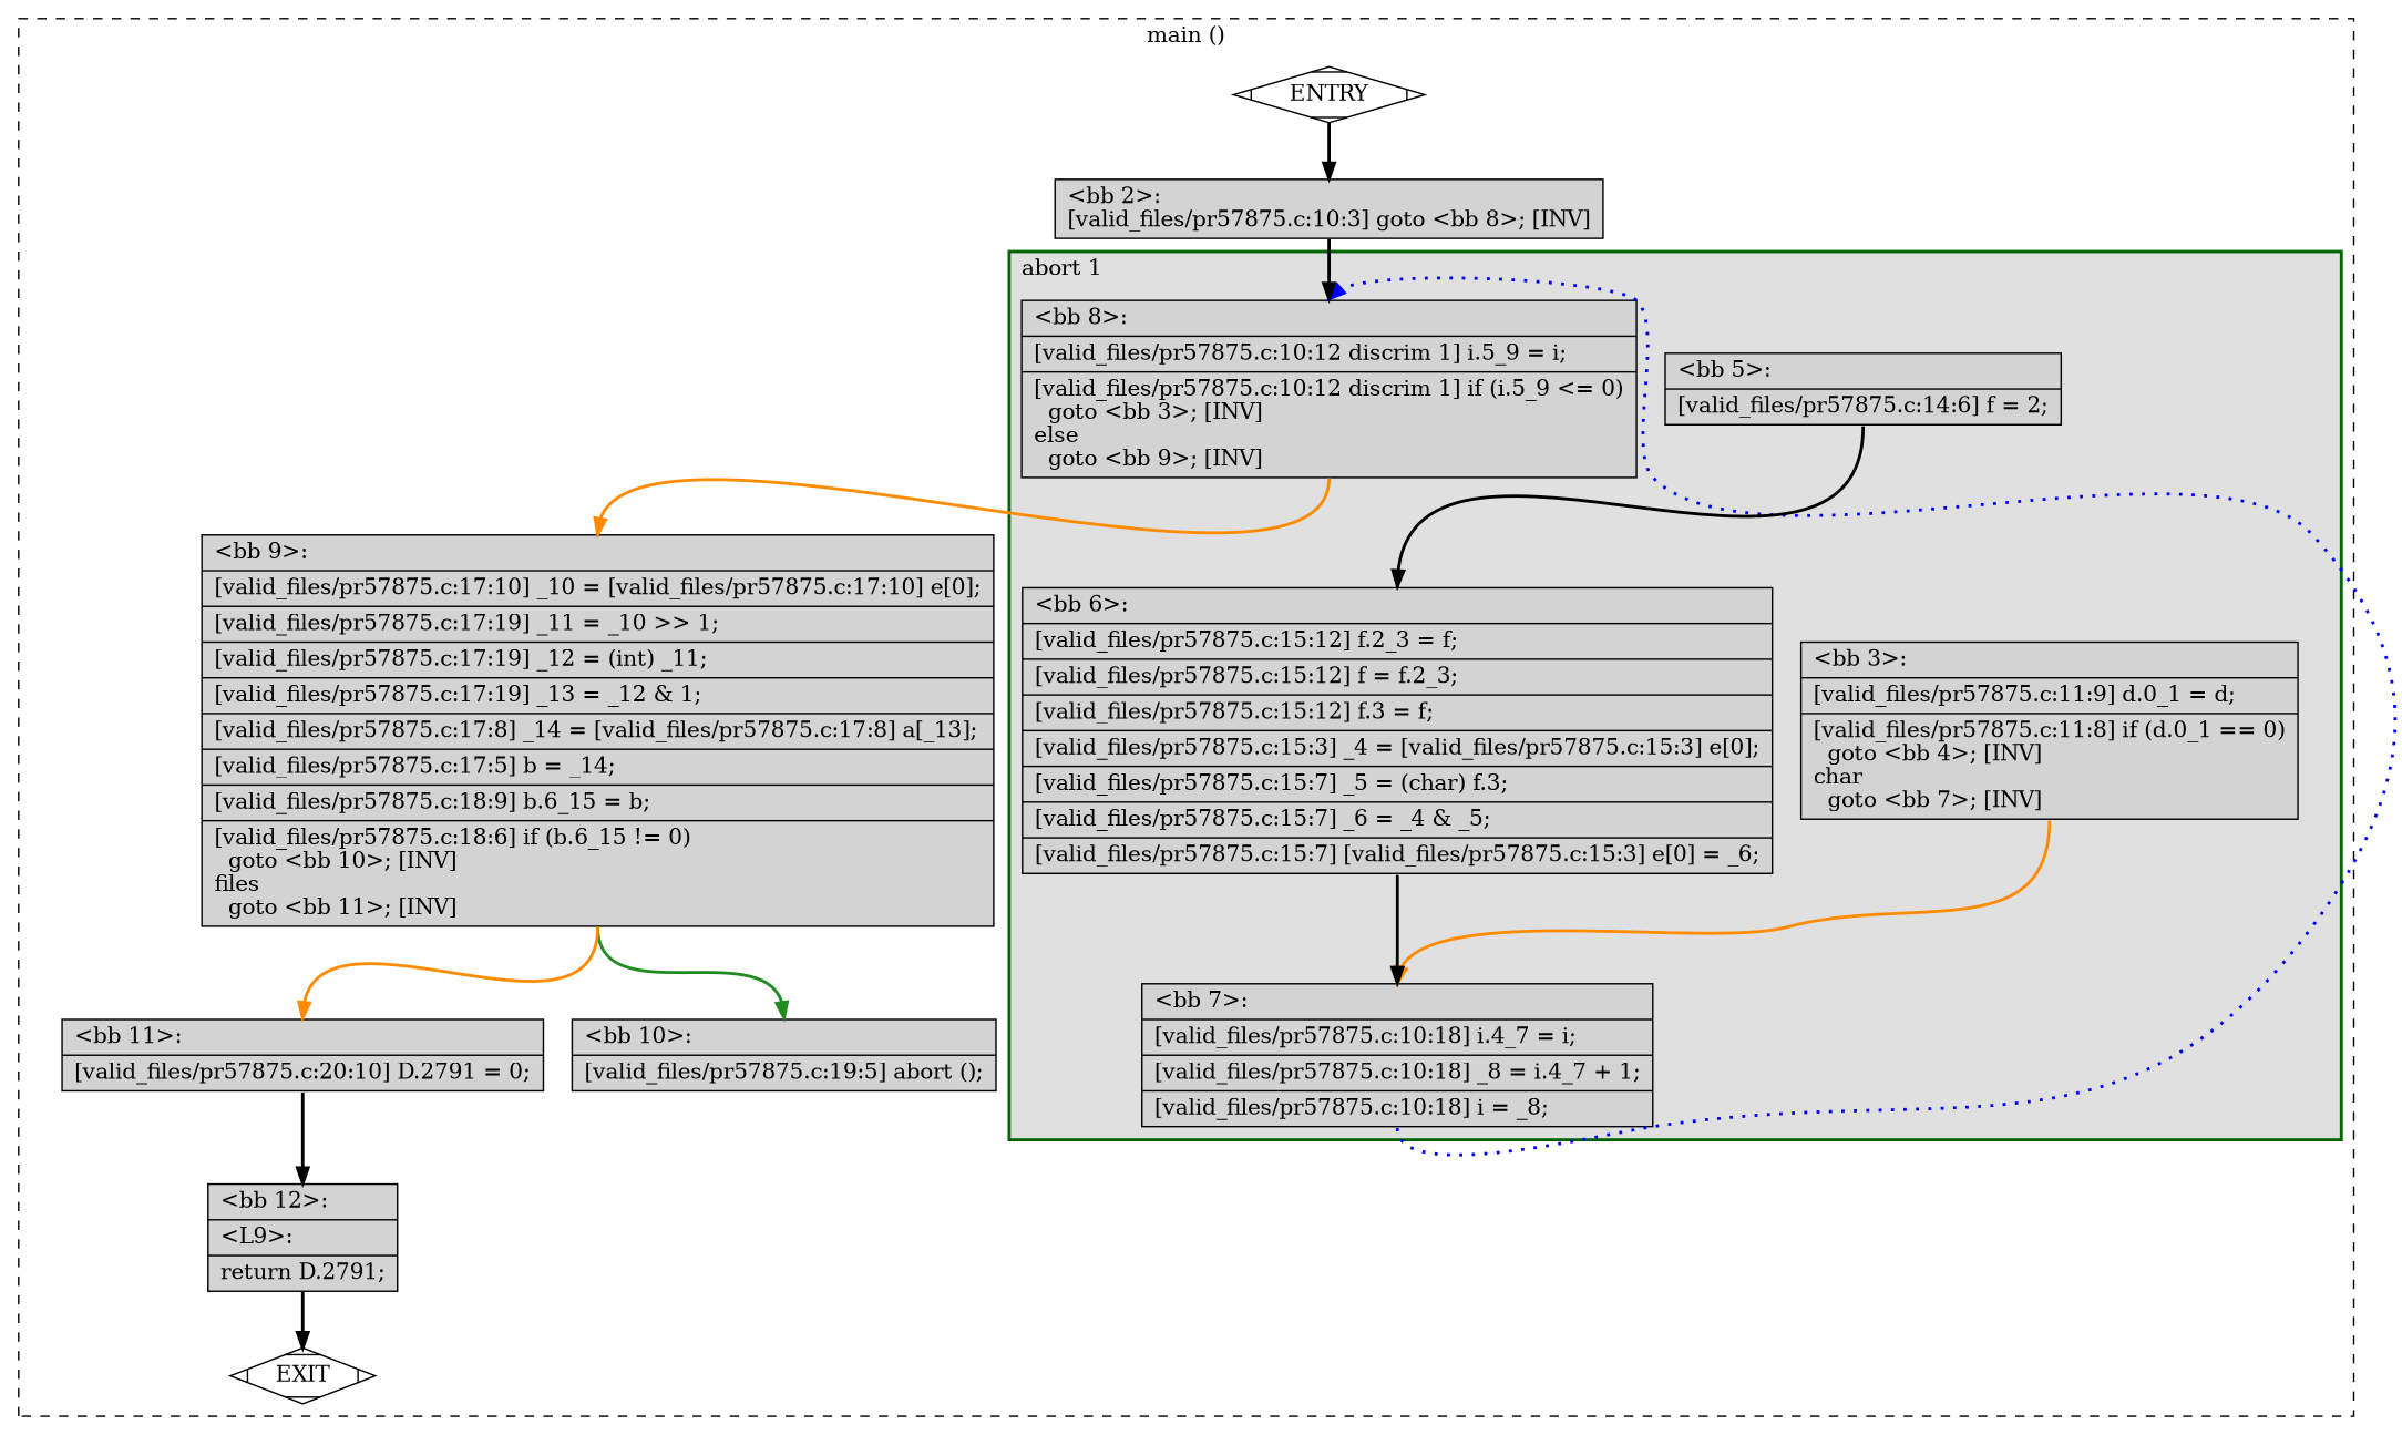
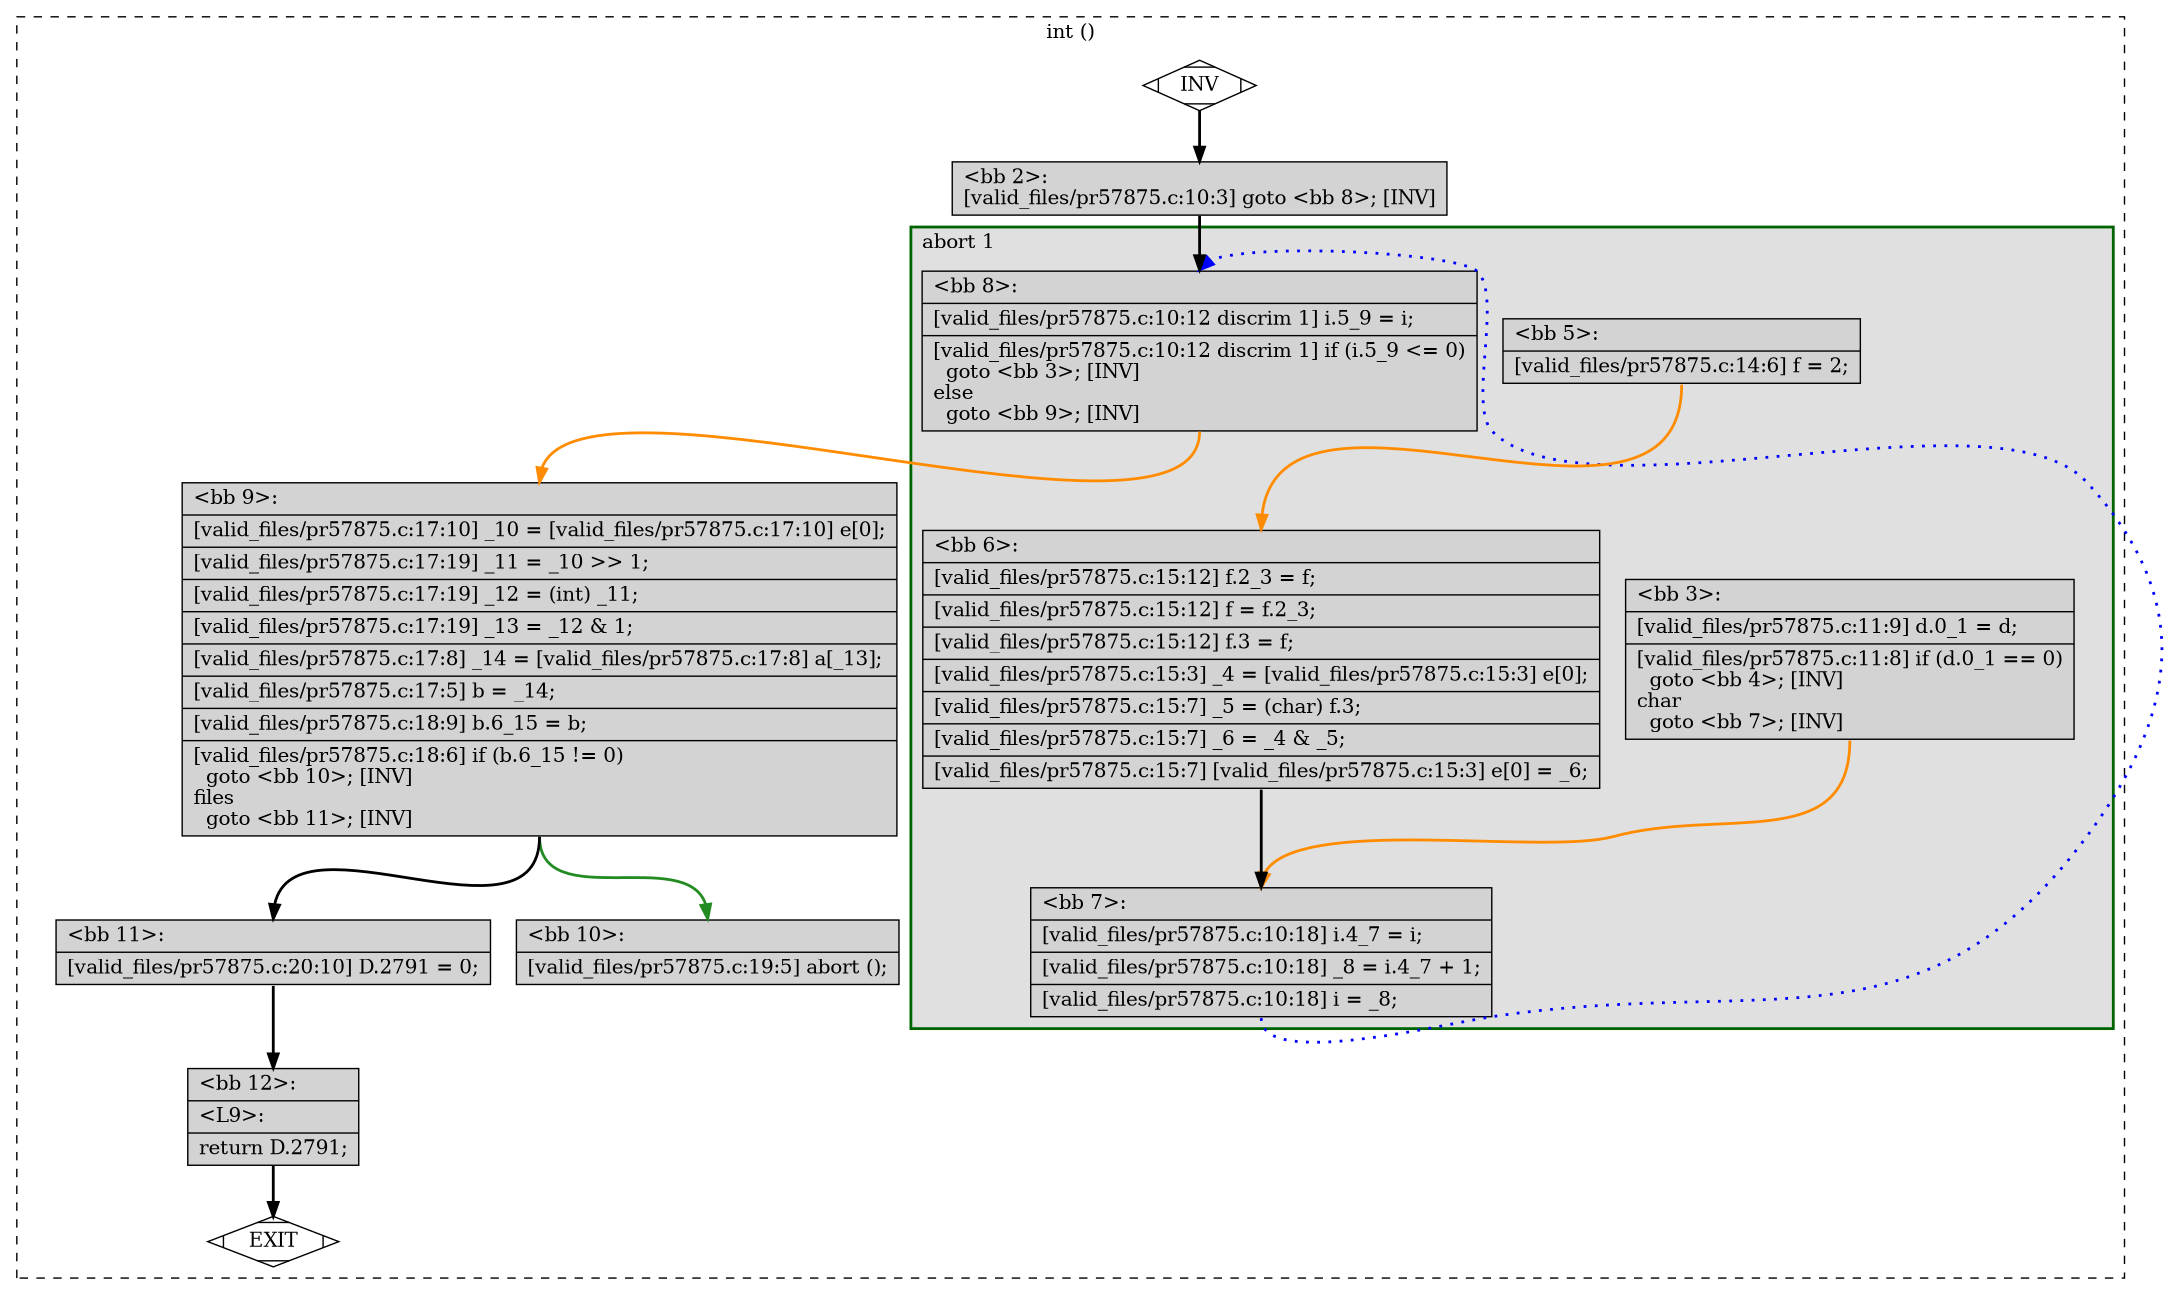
  digraph {
    node [fillcolor=lightgrey shape=record style=filled]
    edge [color=black constraint=true headport=n style="solid,bold" tailport=s weight=10]
    n1 [label="{\<bb\ 8\>:\l|[valid_files/pr57875.c:10:12\ discrim\ 1]\ i.5_9\ =\ i;\l|[valid_files/pr57875.c:10:12\ discrim\ 1]\ if\ (i.5_9\ \<=\ 0)\l\ \ goto\ \<bb\ 3\>;\ [INV]\lelse\l\ \ goto\ \<bb\ 9\>;\ [INV]\l}"]
    n2 [label="{\<bb\ 3\>:\l|[valid_files/pr57875.c:11:9]\ d.0_1\ =\ d;\l|[valid_files/pr57875.c:11:8]\ if\ (d.0_1\ ==\ 0)\l\ \ goto\ \<bb\ 4\>;\ [INV]\lchar\l\ \ goto\ \<bb\ 7\>;\ [INV]\l}"]
    n3 [label="{\<bb\ 7\>:\l|[valid_files/pr57875.c:10:18]\ i.4_7\ =\ i;\l|[valid_files/pr57875.c:10:18]\ _8\ =\ i.4_7\ +\ 1;\l|[valid_files/pr57875.c:10:18]\ i\ =\ _8;\l}"]
    n4 [label="{\<bb\ 5\>:\l|[valid_files/pr57875.c:14:6]\ f\ =\ 2;\l}"]
    n5 [label="{\<bb\ 6\>:\l|[valid_files/pr57875.c:15:12]\ f.2_3\ =\ f;\l|[valid_files/pr57875.c:15:12]\ f\ =\ f.2_3;\l|[valid_files/pr57875.c:15:12]\ f.3\ =\ f;\l|[valid_files/pr57875.c:15:3]\ _4\ =\ [valid_files/pr57875.c:15:3]\ e[0];\l|[valid_files/pr57875.c:15:7]\ _5\ =\ (char)\ f.3;\l|[valid_files/pr57875.c:15:7]\ _6\ =\ _4\ &\ _5;\l|[valid_files/pr57875.c:15:7]\ [valid_files/pr57875.c:15:3]\ e[0]\ =\ _6;\l}"]
    n6 [label="{\<bb\ 9\>:\l|[valid_files/pr57875.c:17:10]\ _10\ =\ [valid_files/pr57875.c:17:10]\ e[0];\l|[valid_files/pr57875.c:17:19]\ _11\ =\ _10\ \>\>\ 1;\l|[valid_files/pr57875.c:17:19]\ _12\ =\ (int)\ _11;\l|[valid_files/pr57875.c:17:19]\ _13\ =\ _12\ &\ 1;\l|[valid_files/pr57875.c:17:8]\ _14\ =\ [valid_files/pr57875.c:17:8]\ a[_13];\l|[valid_files/pr57875.c:17:5]\ b\ =\ _14;\l|[valid_files/pr57875.c:18:9]\ b.6_15\ =\ b;\l|[valid_files/pr57875.c:18:6]\ if\ (b.6_15\ !=\ 0)\l\ \ goto\ \<bb\ 10\>;\ [INV]\lfiles\l\ \ goto\ \<bb\ 11\>;\ [INV]\l}"]
-   n7 [fillcolor=white label=ENTRY shape=Mdiamond]
+   n7 [fillcolor=white label=INV shape=Mdiamond]
    n8 [fillcolor=white label=EXIT shape=Mdiamond]
    n9 [label="{\<bb\ 2\>:\l[valid_files/pr57875.c:10:3]\ goto\ \<bb\ 8\>;\ [INV]\l}"]
    n10 [label="{\<bb\ 10\>:\l|[valid_files/pr57875.c:19:5]\ abort\ ();\l}"]
    n11 [label="{\<bb\ 11\>:\l|[valid_files/pr57875.c:20:10]\ D.2791\ =\ 0;\l}"]
    n12 [label="{\<bb\ 12\>:\l|\<L9\>:\l|return\ D.2791;\l}"]
    subgraph cluster_1 {
      color=black
-     label="main ()"
+     label="int ()"
      style=dashed
      n6
      n7
      n8
      n9
      n10
      n11
      n12
      subgraph cluster_2 {
        color=darkgreen
        fillcolor=grey88
        label="abort 1"
        labeljust=l
        penwidth=2
        style=filled
        n1
        n2
        n3
        n4
        n5
      }
    }
    n1 -> n6 [color=darkorange]
    n2 -> n3 [color=darkorange]
    n3 -> n1 [color=blue constraint=false style="dotted,bold"]
-   n4 -> n5 [weight=100]
+   n4 -> n5 [color=darkorange weight=100]
    n5 -> n3 [weight=100]
    n6 -> n10 [color=forestgreen]
-   n6 -> n11 [color=darkorange]
+   n6 -> n11
    n7 -> n8 [style=invis color="" weight=""]
    n7 -> n9 [weight=100]
    n9 -> n1 [weight=100]
    n11 -> n12 [weight=100]
    n12 -> n8
  }
